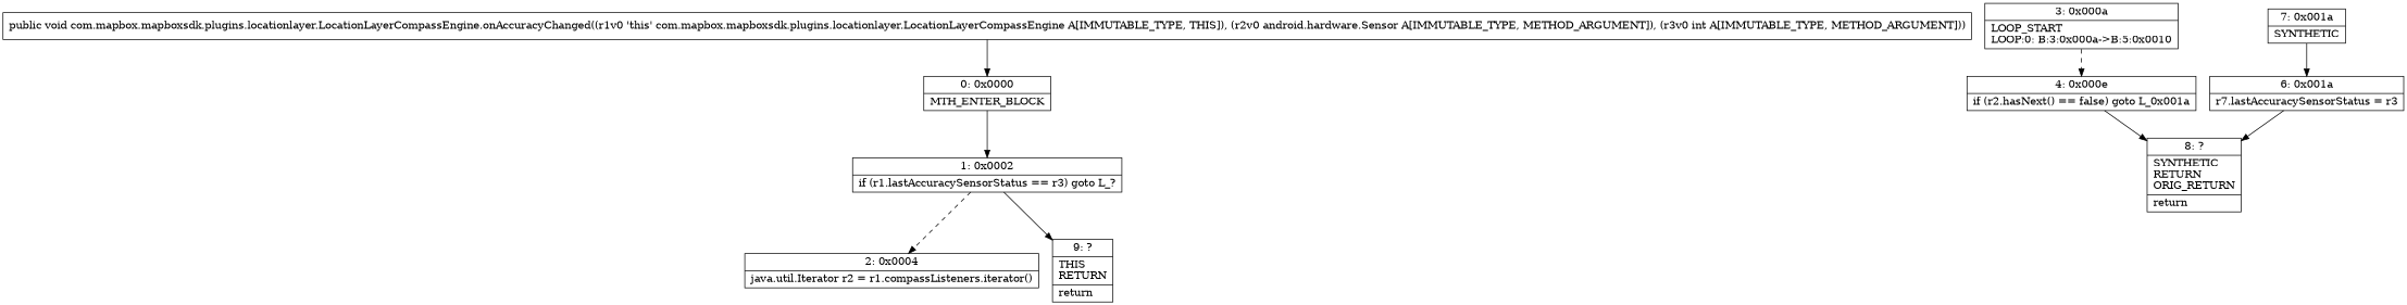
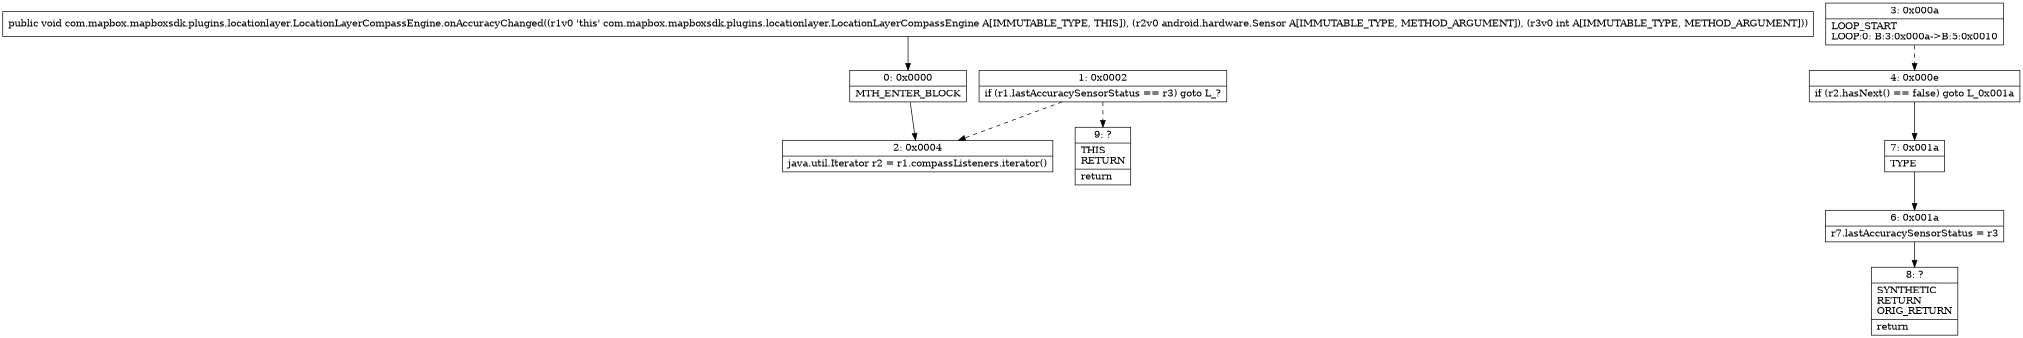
  digraph {
    node [shape=record]
    n1 [label="{0\:\ 0x0000|MTH_ENTER_BLOCK\l}"]
    n2 [label="{1\:\ 0x0002|if (r1.lastAccuracySensorStatus == r3) goto L_?\l}"]
    n3 [label="{2\:\ 0x0004|java.util.Iterator r2 = r1.compassListeners.iterator()\l}"]
    n4 [label="{9\:\ ?|THIS\lRETURN\l|return\l}"]
    n5 [label="{3\:\ 0x000a|LOOP_START\lLOOP:0: B:3:0x000a\-\>B:5:0x0010\l}"]
    n6 [label="{4\:\ 0x000e|if (r2.hasNext() == false) goto L_0x001a\l}"]
-   n7 [label="{7\:\ 0x001a|SYNTHETIC\l}"]
+   n7 [label="{7\:\ 0x001a|TYPE\l}"]
    n8 [label="{6\:\ 0x001a|r7.lastAccuracySensorStatus = r3\l}"]
    n9 [label="{8\:\ ?|SYNTHETIC\lRETURN\lORIG_RETURN\l|return\l}"]
    n10 [label="{public void com.mapbox.mapboxsdk.plugins.locationlayer.LocationLayerCompassEngine.onAccuracyChanged((r1v0 'this' com.mapbox.mapboxsdk.plugins.locationlayer.LocationLayerCompassEngine A[IMMUTABLE_TYPE, THIS]), (r2v0 android.hardware.Sensor A[IMMUTABLE_TYPE, METHOD_ARGUMENT]), (r3v0 int A[IMMUTABLE_TYPE, METHOD_ARGUMENT])) }"]
-   n1 -> n2
+   n1 -> n3
    n2 -> n3 [style=dashed]
-   n2 -> n4
+   n2 -> n4 [style=dashed]
    n5 -> n6 [style=dashed]
-   n6 -> n9
+   n6 -> n7
    n7 -> n8
    n8 -> n9
    n10 -> n1
  }
